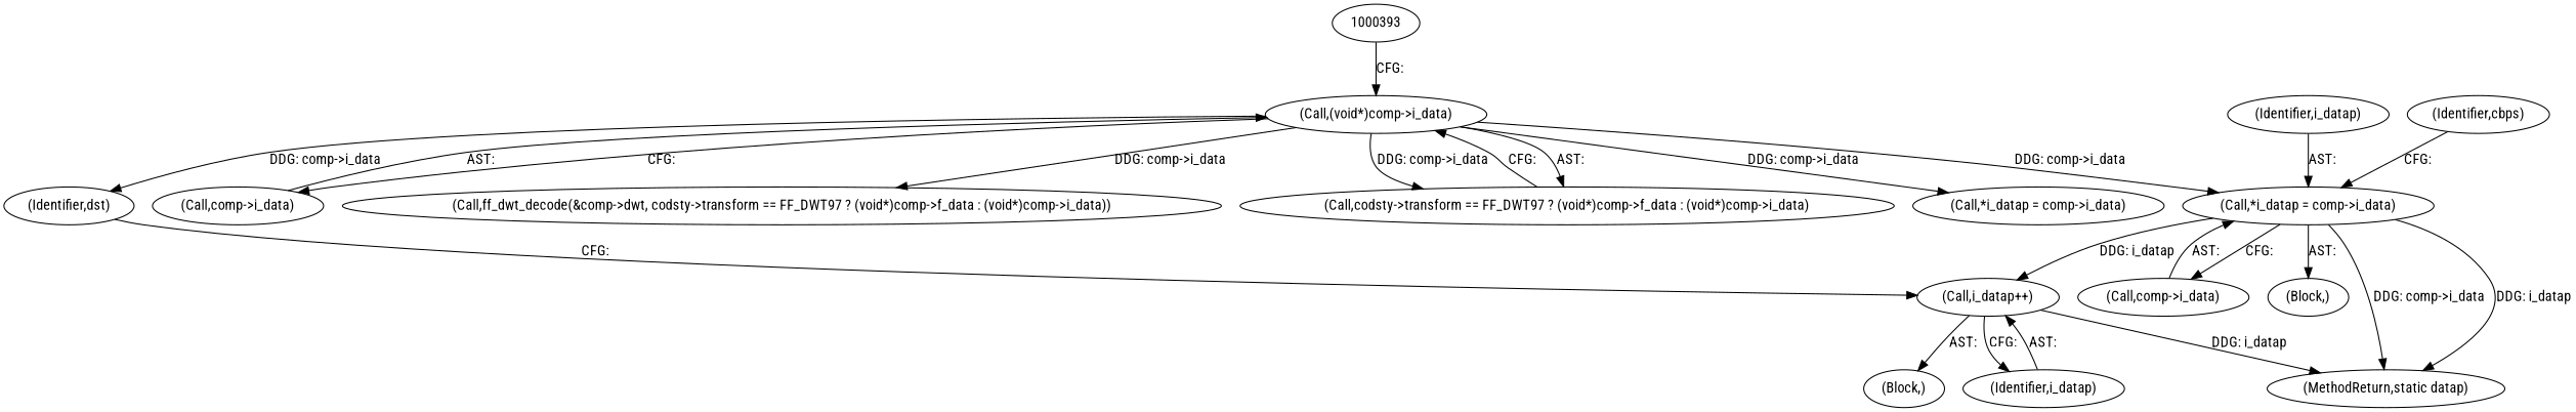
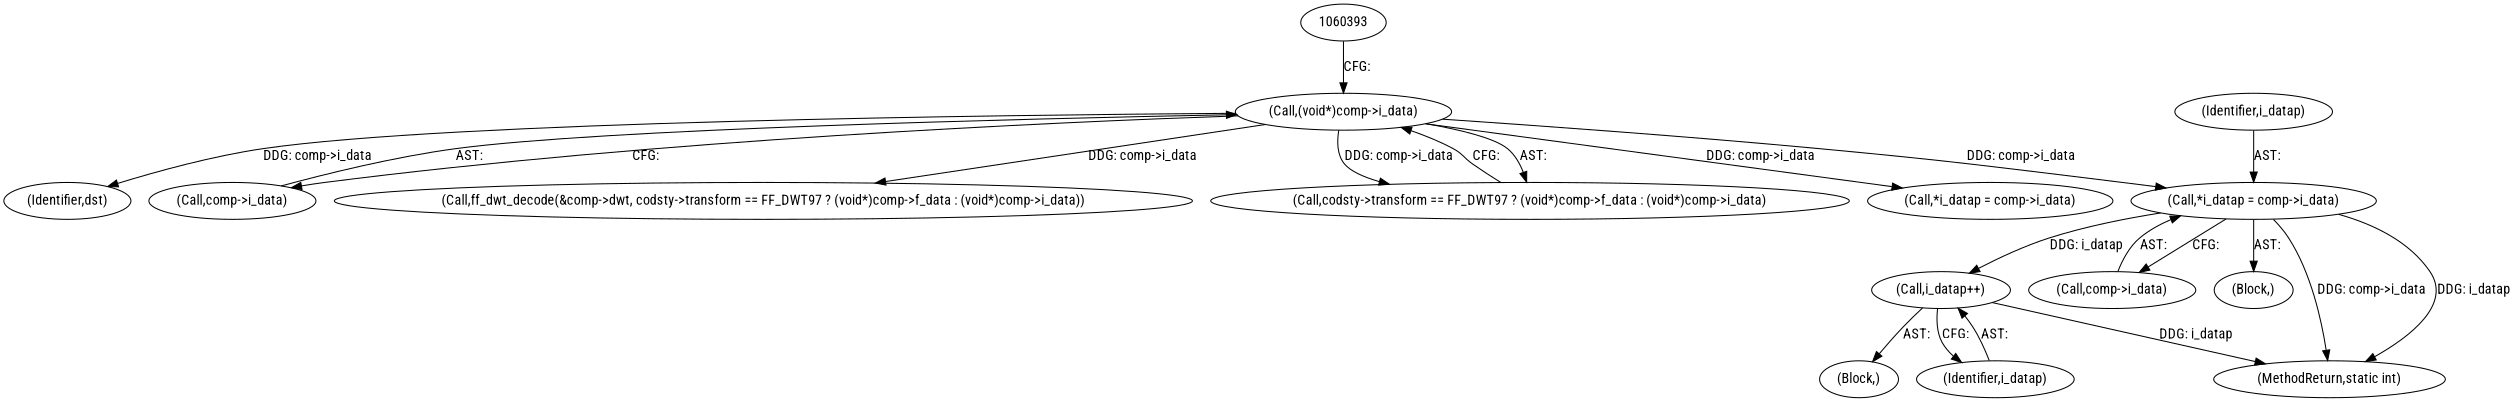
  digraph {
    fontname="Roboto Condensed"
    node [fontname="Roboto Condensed"]
    edge [fontname="Roboto Condensed"]
    n1 [label="(Call,*i_datap = comp->i_data)"]
    n2 [label="(Call,i_datap++)"]
    n3 [label="(Call,comp->i_data)"]
-   n4 [label="(MethodReturn,static datap)"]
+   n4 [label="(MethodReturn,static int)"]
    n5 [label="(Block,)"]
    n6 [label="(Identifier,i_datap)"]
    n7 [label="(Block,)"]
    n8 [label="(Call,(void*)comp->i_data)"]
    n9 [label="(Call,*i_datap = comp->i_data)"]
    n10 [label="(Call,comp->i_data)"]
    n11 [label="(Call,ff_dwt_decode(&comp->dwt, codsty->transform == FF_DWT97 ? (void*)comp->f_data : (void*)comp->i_data))"]
    n12 [label="(Call,codsty->transform == FF_DWT97 ? (void*)comp->f_data : (void*)comp->i_data)"]
    n13 [label="(Identifier,dst)"]
    n14 [label="(Identifier,i_datap)"]
-   n15 [label="(Identifier,cbps)"]
-   1000393
+   1000393 [label=1060393]
    n1 -> n2 [label="DDG: i_datap"]
    n1 -> n3 [label="CFG: "]
    n1 -> n4 [label="DDG: comp->i_data"]
    n1 -> n4 [label="DDG: i_datap"]
    n1 -> n5 [label="AST: "]
    n2 -> n4 [label="DDG: i_datap"]
    n2 -> n6 [label="CFG: "]
    n2 -> n7 [label="AST: "]
    n3 -> n1 [label="AST: "]
    n6 -> n2 [label="AST: "]
    n8 -> n1 [label="DDG: comp->i_data"]
    n8 -> n9 [label="DDG: comp->i_data"]
    n8 -> n10 [label="CFG: "]
    n8 -> n11 [label="DDG: comp->i_data"]
    n8 -> n12 [label="AST: "]
    n8 -> n12 [label="DDG: comp->i_data"]
    n8 -> n13 [label="DDG: comp->i_data"]
    n10 -> n8 [label="AST: "]
    n12 -> n8 [label="CFG: "]
-   n13 -> n2 [label="CFG: "]
    n14 -> n1 [label="AST: "]
-   n15 -> n1 [label="CFG: "]
    1000393 -> n8 [label="CFG: "]
  }
